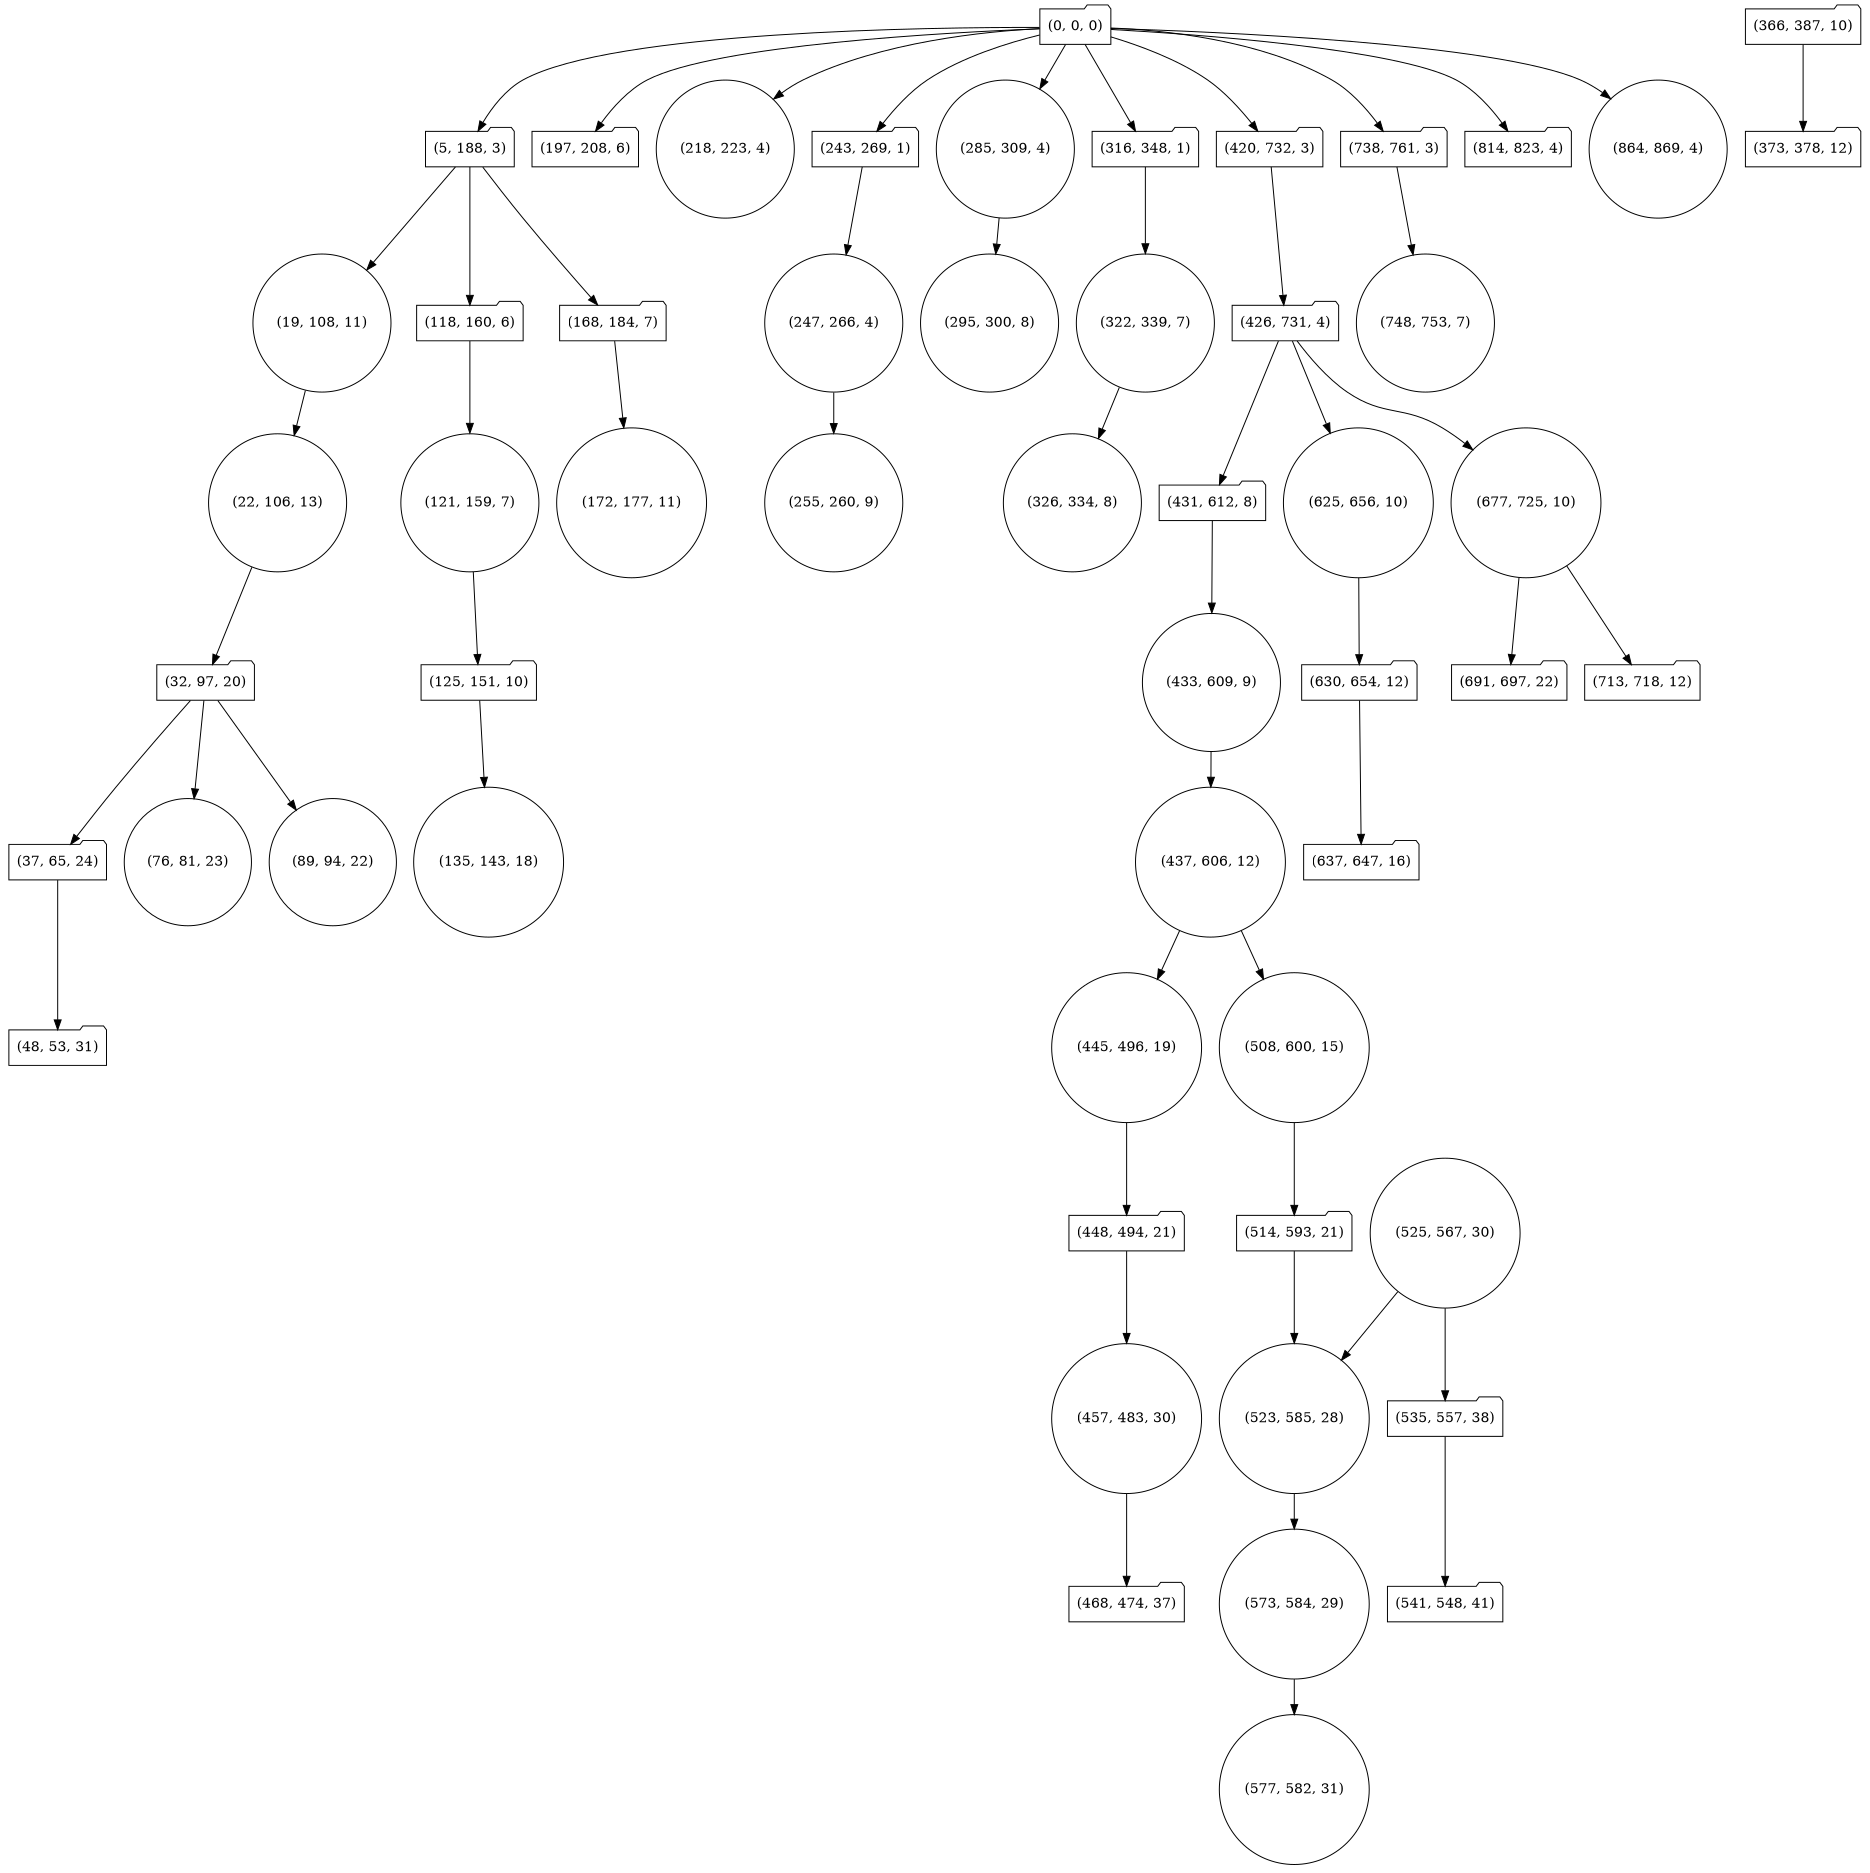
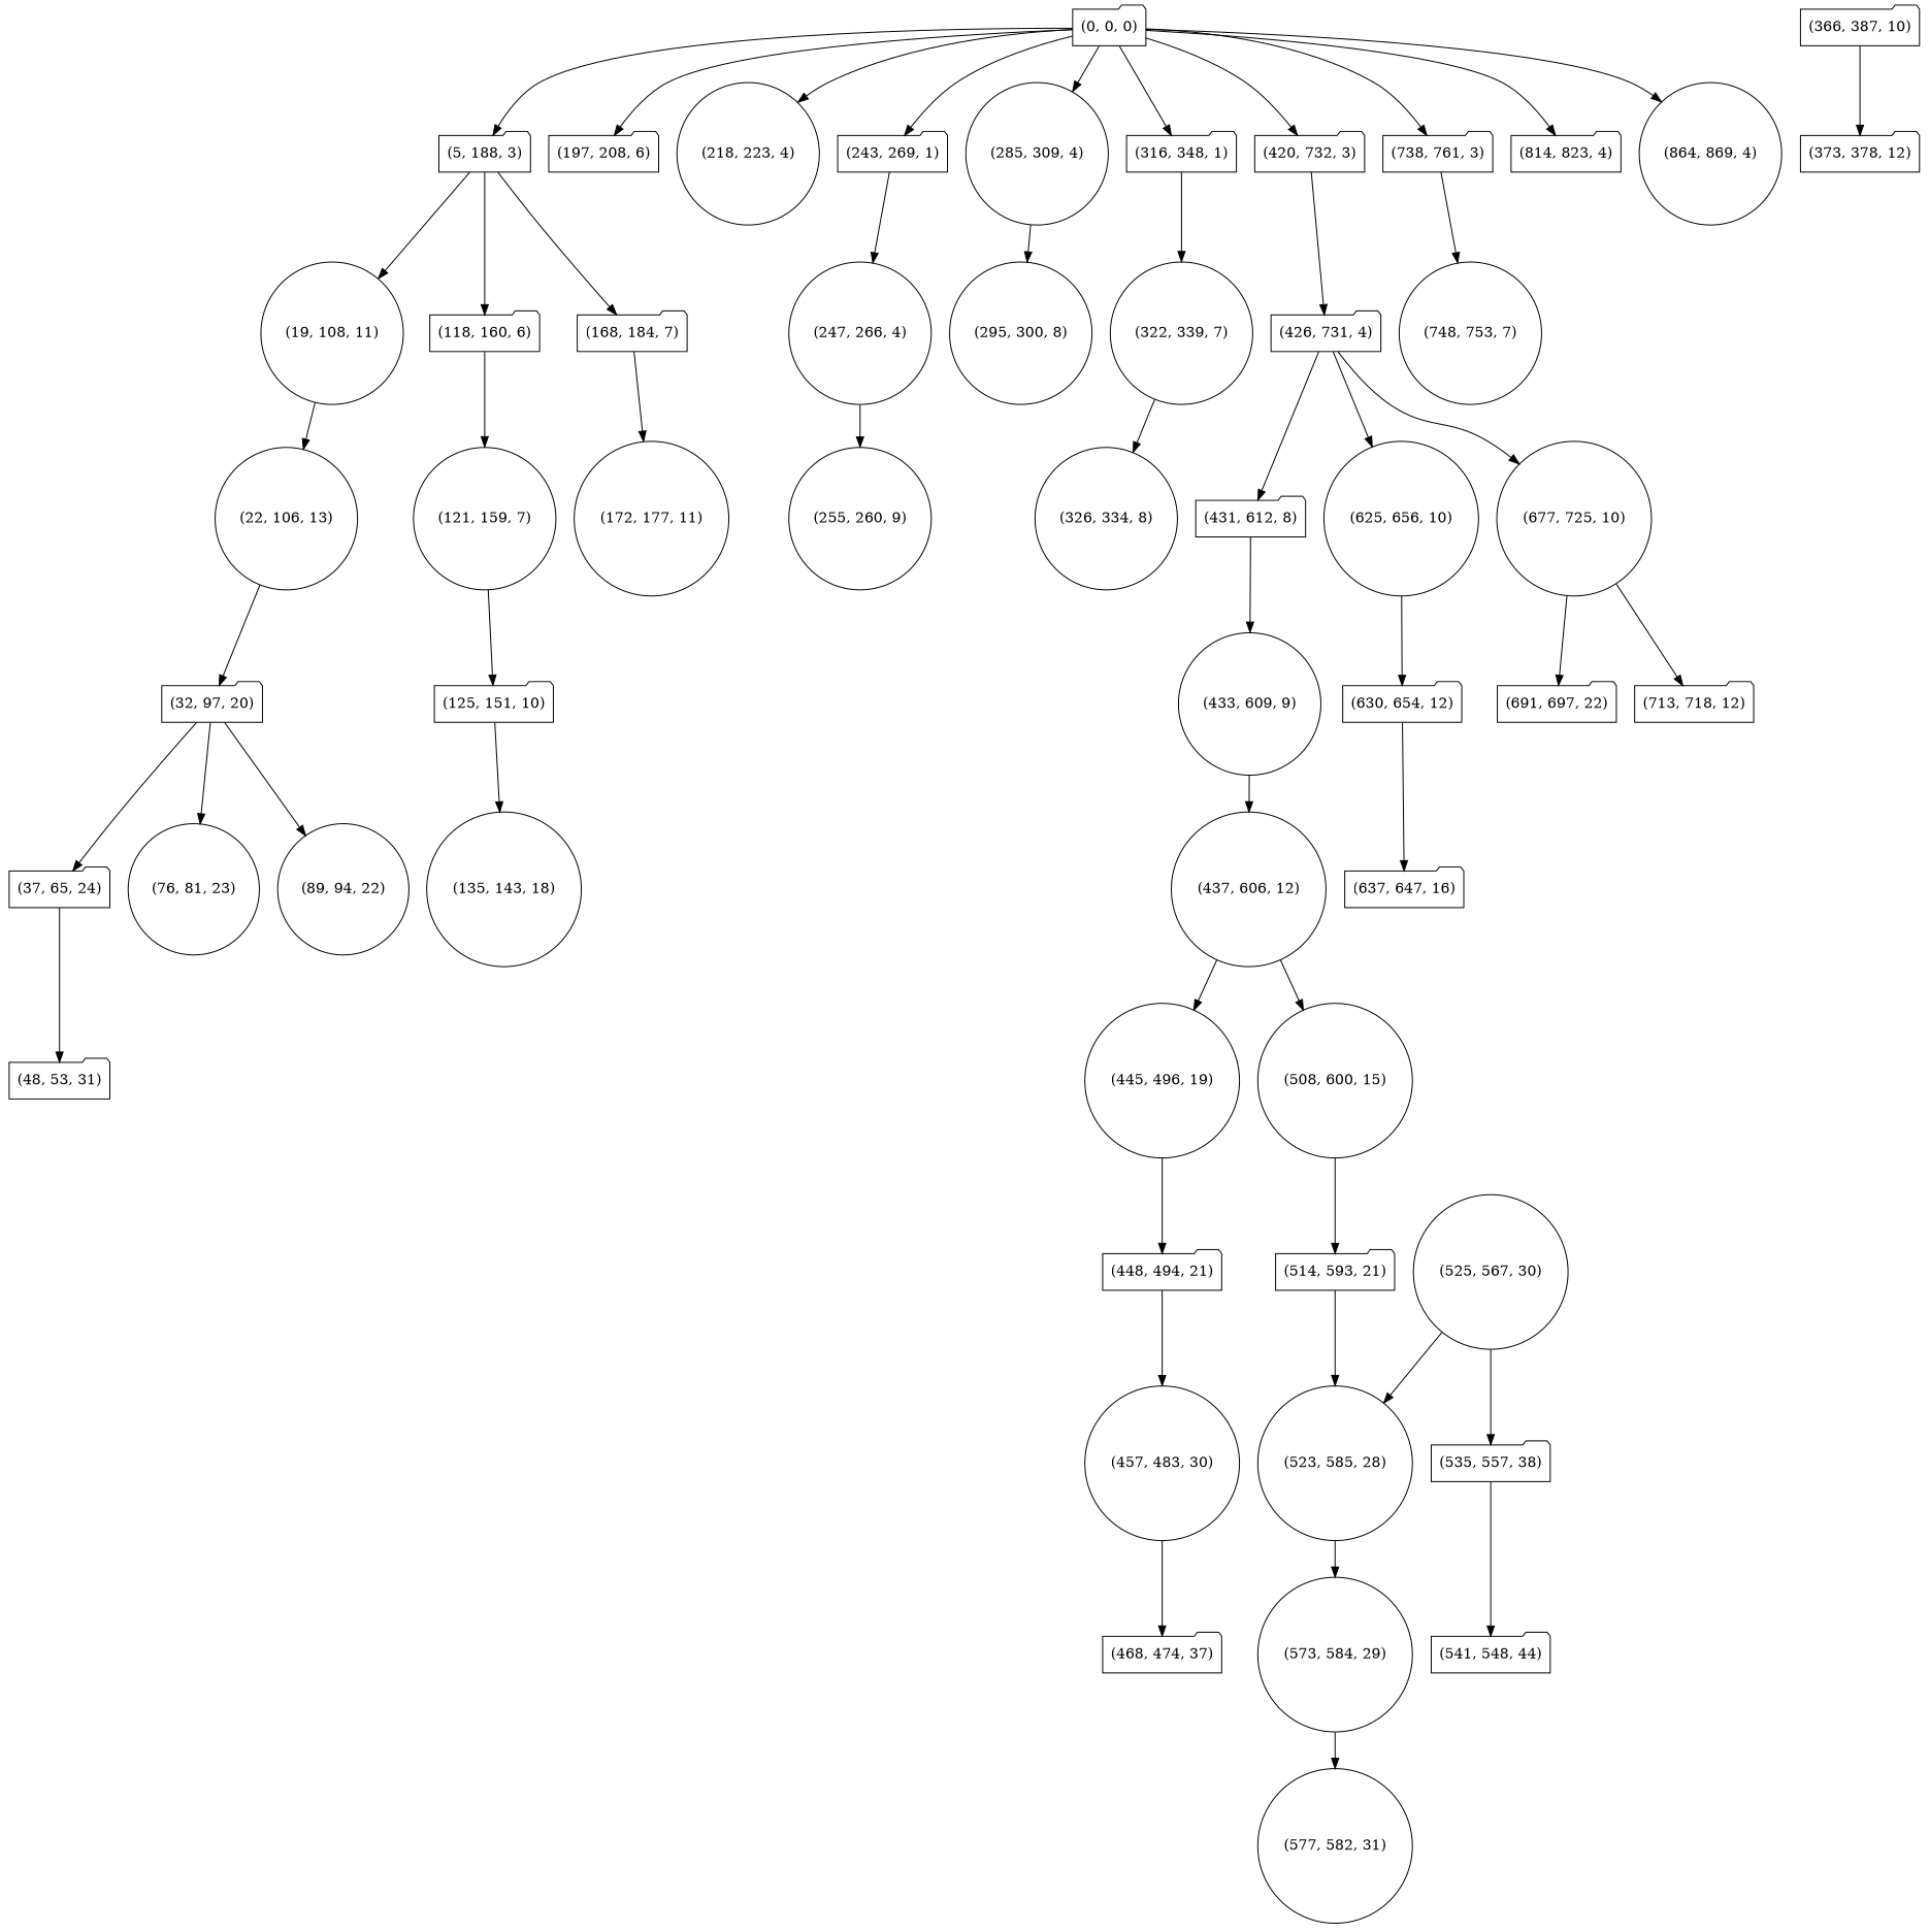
  digraph {
    node [shape=folder]
    "(0, 0, 0)"
    "(5, 188, 3)"
    "(197, 208, 6)"
    "(218, 223, 4)" [shape=circle]
    "(243, 269, 1)"
    "(285, 309, 4)" [shape=circle]
    "(316, 348, 1)"
    "(420, 732, 3)"
    "(738, 761, 3)"
    "(814, 823, 4)"
    "(864, 869, 4)" [shape=circle]
    "(19, 108, 11)" [shape=circle]
    "(118, 160, 6)"
    "(168, 184, 7)"
    "(247, 266, 4)" [shape=circle]
    "(295, 300, 8)" [shape=circle]
    "(322, 339, 7)" [shape=circle]
    "(426, 731, 4)"
    "(748, 753, 7)" [shape=circle]
    "(22, 106, 13)" [shape=circle]
    "(121, 159, 7)" [shape=circle]
    "(172, 177, 11)" [shape=circle]
    "(32, 97, 20)"
    "(37, 65, 24)"
    "(76, 81, 23)" [shape=circle]
    "(89, 94, 22)" [shape=circle]
    "(48, 53, 31)"
    "(125, 151, 10)"
    "(135, 143, 18)" [shape=circle]
    "(255, 260, 9)" [shape=circle]
    "(326, 334, 8)" [shape=circle]
    "(366, 387, 10)"
    "(373, 378, 12)"
    "(431, 612, 8)"
    "(625, 656, 10)" [shape=circle]
    "(677, 725, 10)" [shape=circle]
    "(433, 609, 9)" [shape=circle]
    "(630, 654, 12)"
    "(691, 697, 22)"
    "(713, 718, 12)"
    "(437, 606, 12)" [shape=circle]
    "(445, 496, 19)" [shape=circle]
    "(508, 600, 15)" [shape=circle]
    "(448, 494, 21)"
    "(514, 593, 21)"
    "(457, 483, 30)" [shape=circle]
    "(468, 474, 37)"
    "(523, 585, 28)" [shape=circle]
    "(573, 584, 29)" [shape=circle]
    "(525, 567, 30)" [shape=circle]
    "(535, 557, 38)"
    "(577, 582, 31)" [shape=circle]
-   "(541, 548, 41)"
+   "(541, 548, 41)" [label="(541, 548, 44)"]
    "(637, 647, 16)"
    "(0, 0, 0)" -> "(5, 188, 3)"
    "(0, 0, 0)" -> "(197, 208, 6)"
    "(0, 0, 0)" -> "(218, 223, 4)"
    "(0, 0, 0)" -> "(243, 269, 1)"
    "(0, 0, 0)" -> "(285, 309, 4)"
    "(0, 0, 0)" -> "(316, 348, 1)"
    "(0, 0, 0)" -> "(420, 732, 3)"
    "(0, 0, 0)" -> "(738, 761, 3)"
    "(0, 0, 0)" -> "(814, 823, 4)"
    "(0, 0, 0)" -> "(864, 869, 4)"
    "(5, 188, 3)" -> "(19, 108, 11)"
    "(5, 188, 3)" -> "(118, 160, 6)"
    "(5, 188, 3)" -> "(168, 184, 7)"
    "(243, 269, 1)" -> "(247, 266, 4)"
    "(285, 309, 4)" -> "(295, 300, 8)"
    "(316, 348, 1)" -> "(322, 339, 7)"
    "(420, 732, 3)" -> "(426, 731, 4)"
    "(738, 761, 3)" -> "(748, 753, 7)"
    "(19, 108, 11)" -> "(22, 106, 13)"
    "(118, 160, 6)" -> "(121, 159, 7)"
    "(168, 184, 7)" -> "(172, 177, 11)"
    "(247, 266, 4)" -> "(255, 260, 9)"
    "(322, 339, 7)" -> "(326, 334, 8)"
    "(426, 731, 4)" -> "(431, 612, 8)"
    "(426, 731, 4)" -> "(625, 656, 10)"
    "(426, 731, 4)" -> "(677, 725, 10)"
    "(22, 106, 13)" -> "(32, 97, 20)"
    "(121, 159, 7)" -> "(125, 151, 10)"
    "(32, 97, 20)" -> "(37, 65, 24)"
    "(32, 97, 20)" -> "(76, 81, 23)"
    "(32, 97, 20)" -> "(89, 94, 22)"
    "(37, 65, 24)" -> "(48, 53, 31)"
    "(125, 151, 10)" -> "(135, 143, 18)"
    "(366, 387, 10)" -> "(373, 378, 12)"
    "(431, 612, 8)" -> "(433, 609, 9)"
    "(625, 656, 10)" -> "(630, 654, 12)"
    "(677, 725, 10)" -> "(691, 697, 22)"
    "(677, 725, 10)" -> "(713, 718, 12)"
    "(433, 609, 9)" -> "(437, 606, 12)"
    "(630, 654, 12)" -> "(637, 647, 16)"
    "(437, 606, 12)" -> "(445, 496, 19)"
    "(437, 606, 12)" -> "(508, 600, 15)"
    "(445, 496, 19)" -> "(448, 494, 21)"
    "(508, 600, 15)" -> "(514, 593, 21)"
    "(448, 494, 21)" -> "(457, 483, 30)"
    "(514, 593, 21)" -> "(523, 585, 28)"
    "(457, 483, 30)" -> "(468, 474, 37)"
    "(523, 585, 28)" -> "(573, 584, 29)"
    "(573, 584, 29)" -> "(577, 582, 31)"
    "(525, 567, 30)" -> "(523, 585, 28)"
    "(525, 567, 30)" -> "(535, 557, 38)"
    "(535, 557, 38)" -> "(541, 548, 41)"
  }
